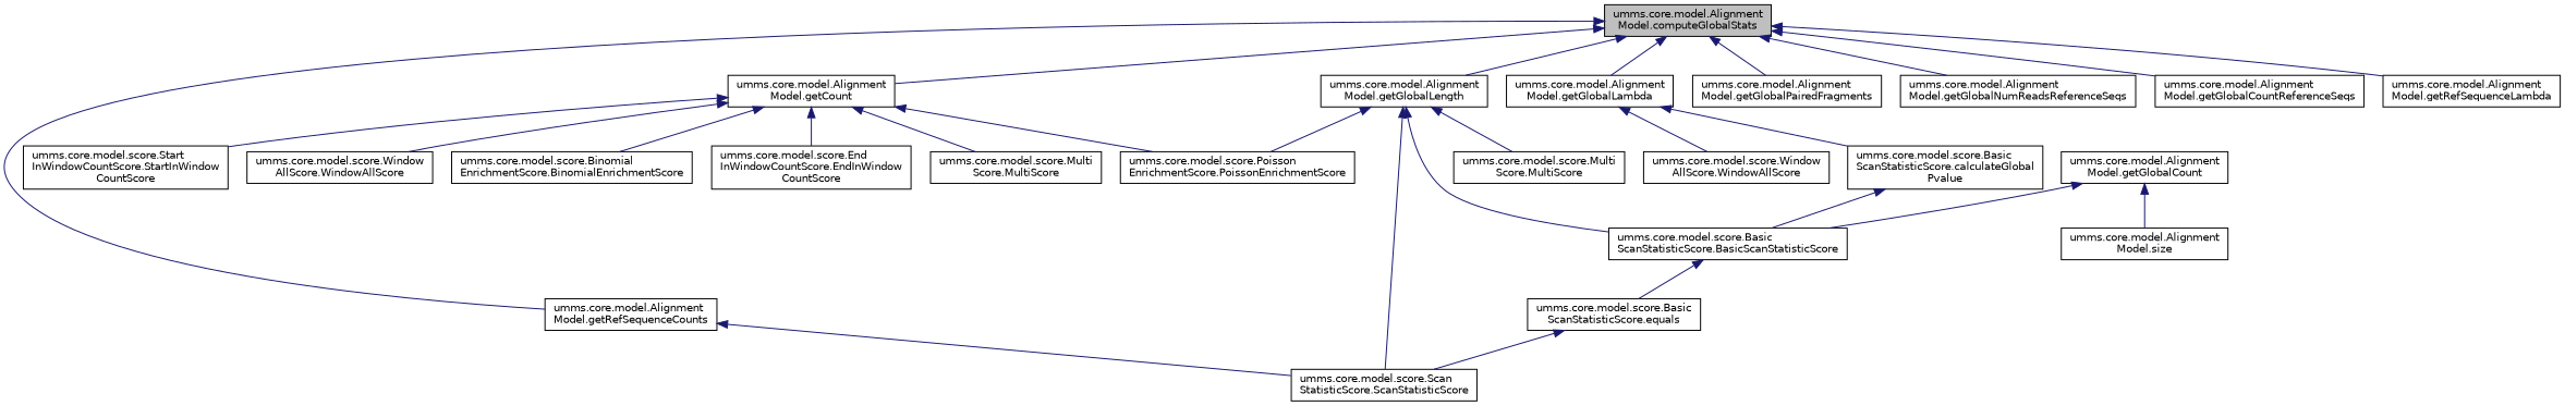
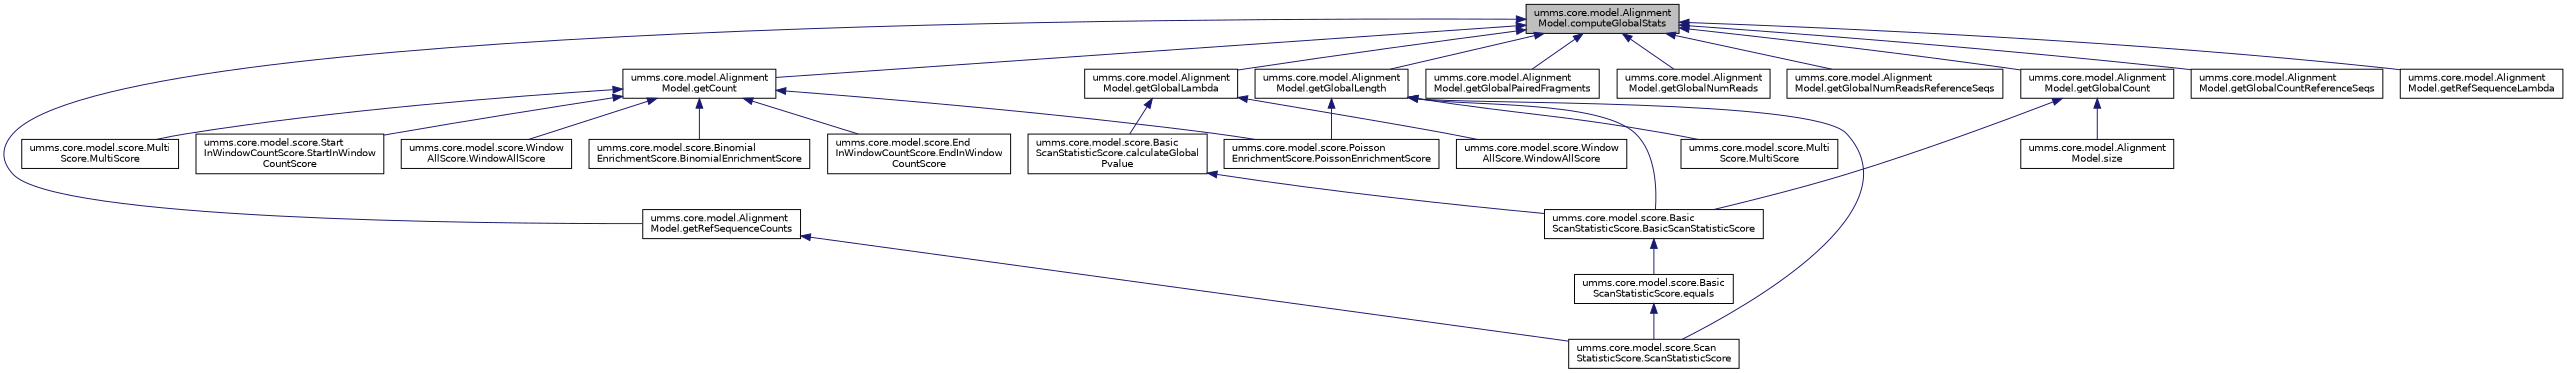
  digraph {
    rankdir=TB
    node [color=black fillcolor=white fontname=Helvetica fontsize=10 shape=record style=filled]
    edge [color=midnightblue dir=back fontname=Helvetica fontsize=10 labelfontname=Helvetica labelfontsize=10 style=solid]
    n1 [fillcolor=grey75 fontcolor=black height=0.2 label="umms.core.model.Alignment\lModel.computeGlobalStats" width=0.4]
    n2 [height=0.2 label="umms.core.model.Alignment\lModel.getRefSequenceCounts" width=0.4]
    n3 [height=0.2 label="umms.core.model.Alignment\lModel.getCount" width=0.4]
    n4 [height=0.2 label="umms.core.model.Alignment\lModel.getGlobalLambda" width=0.4]
    n5 [height=0.2 label="umms.core.model.Alignment\lModel.getGlobalLength" width=0.4]
    n6 [height=0.2 label="umms.core.model.Alignment\lModel.getGlobalPairedFragments" width=0.4]
+   n7 [height=0.2 label="umms.core.model.Alignment\lModel.getGlobalNumReads" width=0.4]
    n8 [height=0.2 label="umms.core.model.Alignment\lModel.getGlobalNumReadsReferenceSeqs" width=0.4]
    n9 [height=0.2 label="umms.core.model.Alignment\lModel.getGlobalCount" width=0.4]
    n10 [height=0.2 label="umms.core.model.Alignment\lModel.getGlobalCountReferenceSeqs" width=0.4]
    n11 [height=0.2 label="umms.core.model.Alignment\lModel.getRefSequenceLambda" width=0.4]
    n12 [height=0.2 label="umms.core.model.score.Scan\lStatisticScore.ScanStatisticScore" width=0.4]
    n13 [height=0.2 label="umms.core.model.score.Binomial\lEnrichmentScore.BinomialEnrichmentScore" width=0.4]
    n14 [height=0.2 label="umms.core.model.score.End\lInWindowCountScore.EndInWindow\lCountScore" width=0.4]
    n15 [height=0.2 label="umms.core.model.score.Multi\lScore.MultiScore" width=0.4]
    n16 [height=0.2 label="umms.core.model.score.Poisson\lEnrichmentScore.PoissonEnrichmentScore" width=0.4]
    n17 [height=0.2 label="umms.core.model.score.Start\lInWindowCountScore.StartInWindow\lCountScore" width=0.4]
    n18 [height=0.2 label="umms.core.model.score.Window\lAllScore.WindowAllScore" width=0.4]
    n19 [height=0.2 label="umms.core.model.score.Basic\lScanStatisticScore.calculateGlobal\lPvalue" width=0.4]
    n20 [height=0.2 label="umms.core.model.score.Window\lAllScore.WindowAllScore" width=0.4]
    n21 [height=0.2 label="umms.core.model.score.Basic\lScanStatisticScore.BasicScanStatisticScore" width=0.4]
    n22 [height=0.2 label="umms.core.model.score.Multi\lScore.MultiScore" width=0.4]
    n23 [height=0.2 label="umms.core.model.Alignment\lModel.size" width=0.4]
    n24 [height=0.2 label="umms.core.model.score.Basic\lScanStatisticScore.equals" width=0.4]
    n1 -> n2
    n1 -> n3
    n1 -> n4
    n1 -> n5
    n1 -> n6
+   n1 -> n7
    n1 -> n8
+   n1 -> n9
    n1 -> n10
    n1 -> n11
    n2 -> n12
    n3 -> n13
    n3 -> n14
    n3 -> n15
    n3 -> n16
    n3 -> n17
    n3 -> n18
    n4 -> n19
    n4 -> n20
    n5 -> n12
    n5 -> n16
    n5 -> n21
    n5 -> n22
    n9 -> n21
    n9 -> n23
    n19 -> n21
    n21 -> n24
    n24 -> n12
  }
